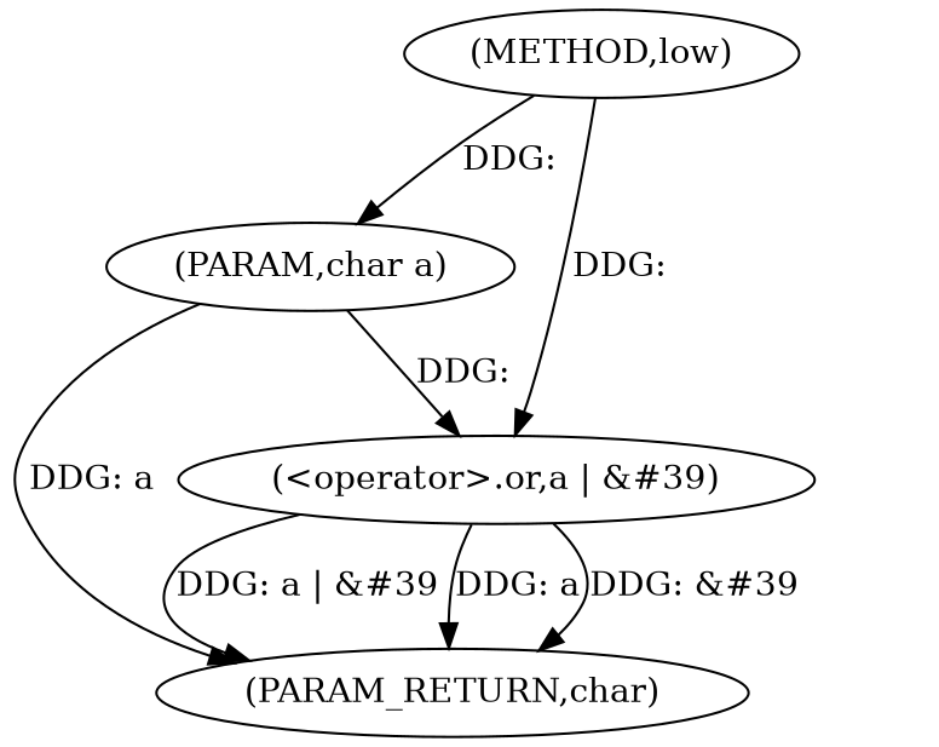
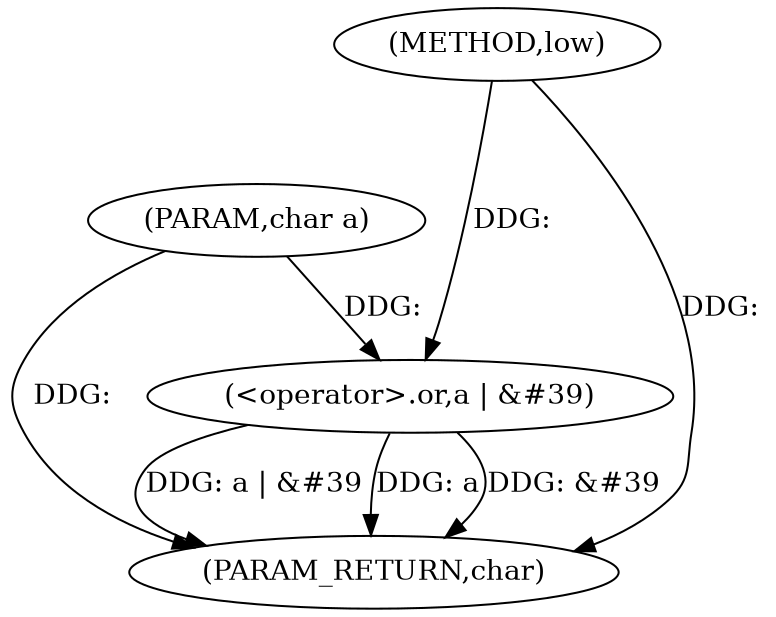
  digraph {
    n1 [label="(METHOD,low)"]
    n2 [label="(PARAM,char a)"]
    n3 [label="(<operator>.or,a | &#39)"]
    n4 [label="(PARAM_RETURN,char)"]
-   n1 -> n2 [label="DDG: "]
+   n1 -> n4 [label="DDG: "]
    n1 -> n3 [label="DDG: "]
    n2 -> n3 [label="DDG: "]
-   n2 -> n4 [label="DDG: a"]
+   n2 -> n4 [label="DDG: "]
    n3 -> n4 [label="DDG: a"]
    n3 -> n4 [label="DDG: &#39"]
    n3 -> n4 [label="DDG: a | &#39"]
  }
